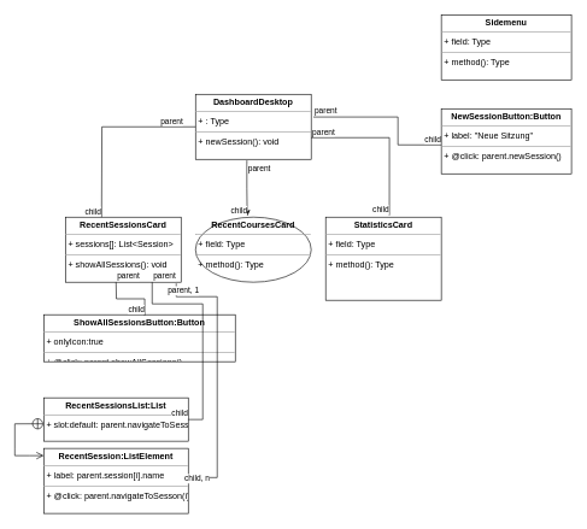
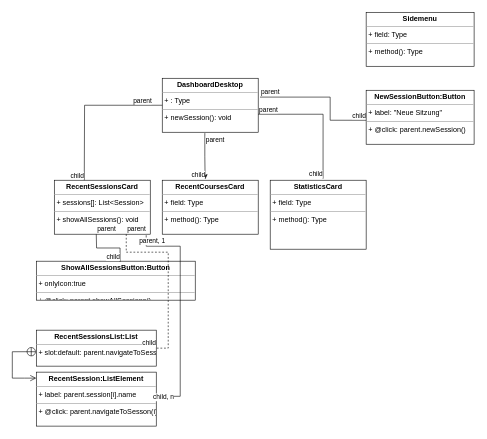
  <mxCell id="0" />
  <mxCell id="1" parent="0" />
  <mxCell id="2" value="&lt;p style=&quot;margin:0px;margin-top:4px;text-align:center;&quot;&gt;&lt;b&gt;DashboardDesktop&lt;/b&gt;&lt;/p&gt;&lt;hr size=&quot;1&quot;&gt;&lt;p style=&quot;margin:0px;margin-left:4px;&quot;&gt;+&amp;nbsp;&lt;span style=&quot;background-color: initial;&quot;&gt;: Type&lt;/span&gt;&lt;/p&gt;&lt;hr size=&quot;1&quot;&gt;&lt;p style=&quot;margin:0px;margin-left:4px;&quot;&gt;+ newSession(): void&lt;/p&gt;" style="verticalAlign=top;align=left;overflow=fill;fontSize=12;fontFamily=Helvetica;html=1;" parent="1" vertex="1"><mxGeometry x="270" y="130" width="160" height="90" as="geometry" /></mxCell>
  <mxCell id="3" value="&lt;p style=&quot;margin:0px;margin-top:4px;text-align:center;&quot;&gt;&lt;b&gt;Sidemenu&lt;/b&gt;&lt;/p&gt;&lt;hr size=&quot;1&quot;&gt;&lt;p style=&quot;margin:0px;margin-left:4px;&quot;&gt;+ field: Type&lt;/p&gt;&lt;hr size=&quot;1&quot;&gt;&lt;p style=&quot;margin:0px;margin-left:4px;&quot;&gt;+ method(): Type&lt;/p&gt;" style="verticalAlign=top;align=left;overflow=fill;fontSize=12;fontFamily=Helvetica;html=1;" parent="1" vertex="1"><mxGeometry x="610" y="20" width="180" height="90" as="geometry" /></mxCell>
- <mxCell id="4" value="&lt;p style=&quot;margin:0px;margin-top:4px;text-align:center;&quot;&gt;&lt;b&gt;RecentCoursesCard&lt;/b&gt;&lt;/p&gt;&lt;hr size=&quot;1&quot;&gt;&lt;p style=&quot;margin:0px;margin-left:4px;&quot;&gt;+ field: Type&lt;/p&gt;&lt;hr size=&quot;1&quot;&gt;&lt;p style=&quot;margin:0px;margin-left:4px;&quot;&gt;+ method(): Type&lt;/p&gt;" style="ellipse;verticalAlign=top;align=left;overflow=fill;fontSize=12;fontFamily=Helvetica;html=1;" parent="1" vertex="1"><mxGeometry x="270" y="300" width="160" height="90" as="geometry" /></mxCell>
+ <mxCell id="4" value="&lt;p style=&quot;margin:0px;margin-top:4px;text-align:center;&quot;&gt;&lt;b&gt;RecentCoursesCard&lt;/b&gt;&lt;/p&gt;&lt;hr size=&quot;1&quot;&gt;&lt;p style=&quot;margin:0px;margin-left:4px;&quot;&gt;+ field: Type&lt;/p&gt;&lt;hr size=&quot;1&quot;&gt;&lt;p style=&quot;margin:0px;margin-left:4px;&quot;&gt;+ method(): Type&lt;/p&gt;" style="verticalAlign=top;align=left;overflow=fill;fontSize=12;fontFamily=Helvetica;html=1;" parent="1" vertex="1"><mxGeometry x="270" y="300" width="160" height="90" as="geometry" /></mxCell>
  <mxCell id="5" value="&lt;p style=&quot;margin:0px;margin-top:4px;text-align:center;&quot;&gt;&lt;b&gt;StatisticsCard&lt;/b&gt;&lt;/p&gt;&lt;hr size=&quot;1&quot;&gt;&lt;p style=&quot;margin:0px;margin-left:4px;&quot;&gt;+ field: Type&lt;/p&gt;&lt;hr size=&quot;1&quot;&gt;&lt;p style=&quot;margin:0px;margin-left:4px;&quot;&gt;+ method(): Type&lt;/p&gt;" style="verticalAlign=top;align=left;overflow=fill;fontSize=12;fontFamily=Helvetica;html=1;" parent="1" vertex="1"><mxGeometry x="450" y="300" width="160" height="115" as="geometry" /></mxCell>
  <mxCell id="6" value="&lt;p style=&quot;margin:0px;margin-top:4px;text-align:center;&quot;&gt;&lt;b&gt;RecentSessionsCard&lt;/b&gt;&lt;/p&gt;&lt;hr size=&quot;1&quot;&gt;&lt;p style=&quot;margin:0px;margin-left:4px;&quot;&gt;+ sessions[]: List&amp;lt;Session&amp;gt;&lt;/p&gt;&lt;hr size=&quot;1&quot;&gt;&lt;p style=&quot;margin:0px;margin-left:4px;&quot;&gt;+ showAllSessions(): void&lt;/p&gt;" style="verticalAlign=top;align=left;overflow=fill;fontSize=12;fontFamily=Helvetica;html=1;" parent="1" vertex="1"><mxGeometry x="90" y="300" width="160" height="90" as="geometry" /></mxCell>
  <mxCell id="7" value="" style="endArrow=classic;html=1;edgeStyle=orthogonalEdgeStyle;rounded=0;exitX=0.444;exitY=1.016;exitDx=0;exitDy=0;exitPerimeter=0;entryX=0.447;entryY=-0.016;entryDx=0;entryDy=0;entryPerimeter=0;" parent="1" source="2" target="4" edge="1"><mxGeometry relative="1" as="geometry"><mxPoint x="200" y="270" as="sourcePoint" /><mxPoint x="290" y="290" as="targetPoint" /></mxGeometry></mxCell>
  <mxCell id="8" value="parent" style="edgeLabel;resizable=0;html=1;align=left;verticalAlign=bottom;" parent="7" connectable="0" vertex="1"><mxGeometry x="-1" relative="1" as="geometry"><mxPoint y="19" as="offset" /></mxGeometry></mxCell>
  <mxCell id="9" value="child" style="edgeLabel;resizable=0;html=1;align=right;verticalAlign=bottom;" parent="7" connectable="0" vertex="1"><mxGeometry x="1" relative="1" as="geometry" /></mxCell>
  <mxCell id="10" value="" style="endArrow=none;html=1;edgeStyle=orthogonalEdgeStyle;rounded=0;exitX=0;exitY=0.5;exitDx=0;exitDy=0;entryX=0.375;entryY=0;entryDx=0;entryDy=0;entryPerimeter=0;" parent="1" source="2" edge="1"><mxGeometry relative="1" as="geometry"><mxPoint x="260" y="175" as="sourcePoint" /><mxPoint x="140" y="300" as="targetPoint" /></mxGeometry></mxCell>
  <mxCell id="11" value="parent" style="edgeLabel;resizable=0;html=1;align=left;verticalAlign=bottom;" parent="10" connectable="0" vertex="1"><mxGeometry x="-1" relative="1" as="geometry"><mxPoint x="-50" as="offset" /></mxGeometry></mxCell>
  <mxCell id="12" value="child" style="edgeLabel;resizable=0;html=1;align=right;verticalAlign=bottom;" parent="10" connectable="0" vertex="1"><mxGeometry x="1" relative="1" as="geometry" /></mxCell>
  <mxCell id="13" value="" style="endArrow=none;html=1;edgeStyle=orthogonalEdgeStyle;rounded=0;entryX=0.551;entryY=-0.022;entryDx=0;entryDy=0;entryPerimeter=0;" parent="1" target="5" edge="1"><mxGeometry relative="1" as="geometry"><mxPoint x="430" y="190" as="sourcePoint" /><mxPoint x="590" y="190" as="targetPoint" /><Array as="points"><mxPoint x="538" y="190" /></Array></mxGeometry></mxCell>
  <mxCell id="14" value="parent" style="edgeLabel;resizable=0;html=1;align=left;verticalAlign=bottom;" parent="13" connectable="0" vertex="1"><mxGeometry x="-1" relative="1" as="geometry" /></mxCell>
  <mxCell id="15" value="child" style="edgeLabel;resizable=0;html=1;align=right;verticalAlign=bottom;" parent="13" connectable="0" vertex="1"><mxGeometry x="1" relative="1" as="geometry" /></mxCell>
  <mxCell id="16" value="" style="endArrow=none;html=1;edgeStyle=orthogonalEdgeStyle;rounded=0;entryX=0;entryY=0.556;entryDx=0;entryDy=0;entryPerimeter=0;exitX=1.019;exitY=0.349;exitDx=0;exitDy=0;exitPerimeter=0;" parent="1" source="2" target="19" edge="1"><mxGeometry relative="1" as="geometry"><mxPoint x="520" y="160" as="sourcePoint" /><mxPoint x="670" y="170" as="targetPoint" /><Array as="points"><mxPoint x="550" y="161" /><mxPoint x="550" y="200" /></Array></mxGeometry></mxCell>
  <mxCell id="17" value="parent" style="edgeLabel;resizable=0;html=1;align=left;verticalAlign=bottom;" parent="16" connectable="0" vertex="1"><mxGeometry x="-1" relative="1" as="geometry" /></mxCell>
  <mxCell id="18" value="child" style="edgeLabel;resizable=0;html=1;align=right;verticalAlign=bottom;" parent="16" connectable="0" vertex="1"><mxGeometry x="1" relative="1" as="geometry" /></mxCell>
  <mxCell id="19" value="&lt;p style=&quot;margin:0px;margin-top:4px;text-align:center;&quot;&gt;&lt;b&gt;NewSessionButton:Button&lt;/b&gt;&lt;/p&gt;&lt;hr size=&quot;1&quot;&gt;&lt;p style=&quot;margin:0px;margin-left:4px;&quot;&gt;+ label: &quot;Neue Sitzung&quot;&lt;/p&gt;&lt;hr size=&quot;1&quot;&gt;&lt;p style=&quot;margin:0px;margin-left:4px;&quot;&gt;+ @click: parent.newSession()&lt;/p&gt;" style="verticalAlign=top;align=left;overflow=fill;fontSize=12;fontFamily=Helvetica;html=1;" parent="1" vertex="1"><mxGeometry x="610" y="150" width="180" height="90" as="geometry" /></mxCell>
  <mxCell id="20" value="&lt;p style=&quot;margin:0px;margin-top:4px;text-align:center;&quot;&gt;&lt;b&gt;ShowAllSessionsButton:Button&lt;/b&gt;&lt;/p&gt;&lt;hr size=&quot;1&quot;&gt;&lt;p style=&quot;margin:0px;margin-left:4px;&quot;&gt;&lt;span style=&quot;background-color: initial;&quot;&gt;+ onlyIcon:true&lt;/span&gt;&lt;/p&gt;&lt;hr size=&quot;1&quot;&gt;&lt;p style=&quot;margin:0px;margin-left:4px;&quot;&gt;+ @click: parent.showAllSessions()&lt;/p&gt;" style="verticalAlign=top;align=left;overflow=fill;fontSize=12;fontFamily=Helvetica;html=1;" parent="1" vertex="1"><mxGeometry x="60" y="435" width="265" height="65" as="geometry" /></mxCell>
  <mxCell id="21" value="" style="endArrow=none;html=1;edgeStyle=orthogonalEdgeStyle;rounded=0;entryX=0.527;entryY=0.017;entryDx=0;entryDy=0;entryPerimeter=0;" parent="1" target="20" edge="1"><mxGeometry relative="1" as="geometry"><mxPoint x="160" y="390" as="sourcePoint" /><mxPoint x="160" y="430" as="targetPoint" /></mxGeometry></mxCell>
  <mxCell id="22" value="parent" style="edgeLabel;resizable=0;html=1;align=left;verticalAlign=bottom;" parent="21" connectable="0" vertex="1"><mxGeometry x="-1" relative="1" as="geometry" /></mxCell>
  <mxCell id="23" value="child" style="edgeLabel;resizable=0;html=1;align=right;verticalAlign=bottom;" parent="21" connectable="0" vertex="1"><mxGeometry x="1" relative="1" as="geometry" /></mxCell>
  <mxCell id="24" value="&lt;p style=&quot;margin:0px;margin-top:4px;text-align:center;&quot;&gt;&lt;b&gt;RecentSessionsList:List&lt;/b&gt;&lt;/p&gt;&lt;hr size=&quot;1&quot;&gt;&lt;p style=&quot;margin:0px;margin-left:4px;&quot;&gt;+ slot:default: parent.navigateToSesson&lt;/p&gt;&lt;p style=&quot;margin:0px;margin-left:4px;&quot;&gt;&lt;br&gt;&lt;/p&gt;" style="verticalAlign=top;align=left;overflow=fill;fontSize=12;fontFamily=Helvetica;html=1;" parent="1" vertex="1"><mxGeometry x="60" y="550" width="200" height="60" as="geometry" /></mxCell>
- <mxCell id="25" value="" style="endArrow=none;html=1;edgeStyle=orthogonalEdgeStyle;rounded=0;exitX=0.75;exitY=1;exitDx=0;exitDy=0;" parent="1" source="6" target="24" edge="1"><mxGeometry relative="1" as="geometry"><mxPoint x="240" y="400" as="sourcePoint" /><mxPoint x="310" y="590" as="targetPoint" /><Array as="points"><mxPoint x="210" y="420" /><mxPoint x="280" y="420" /><mxPoint x="280" y="580" /></Array></mxGeometry></mxCell>
+ <mxCell id="25" value="" style="endArrow=none;html=1;edgeStyle=orthogonalEdgeStyle;rounded=0;exitX=0.75;exitY=1;exitDx=0;exitDy=0;dashed=1;" parent="1" source="6" target="24" edge="1"><mxGeometry relative="1" as="geometry"><mxPoint x="240" y="400" as="sourcePoint" /><mxPoint x="310" y="590" as="targetPoint" /><Array as="points"><mxPoint x="210" y="420" /><mxPoint x="280" y="420" /><mxPoint x="280" y="580" /></Array></mxGeometry></mxCell>
  <mxCell id="26" value="parent" style="edgeLabel;resizable=0;html=1;align=left;verticalAlign=bottom;" parent="25" connectable="0" vertex="1"><mxGeometry x="-1" relative="1" as="geometry" /></mxCell>
  <mxCell id="27" value="child" style="edgeLabel;resizable=0;html=1;align=right;verticalAlign=bottom;" parent="25" connectable="0" vertex="1"><mxGeometry x="1" relative="1" as="geometry" /></mxCell>
  <mxCell id="28" value="&lt;p style=&quot;margin:0px;margin-top:4px;text-align:center;&quot;&gt;&lt;b&gt;RecentSession:ListElement&lt;/b&gt;&lt;/p&gt;&lt;hr size=&quot;1&quot;&gt;&lt;p style=&quot;margin:0px;margin-left:4px;&quot;&gt;+ label: parent.session[i].name&lt;/p&gt;&lt;hr size=&quot;1&quot;&gt;&lt;p style=&quot;margin:0px;margin-left:4px;&quot;&gt;+ @click: parent.navigateToSesson(i)&lt;/p&gt;" style="verticalAlign=top;align=left;overflow=fill;fontSize=12;fontFamily=Helvetica;html=1;" parent="1" vertex="1"><mxGeometry x="60" y="620" width="200" height="90" as="geometry" /></mxCell>
  <mxCell id="29" value="" style="endArrow=none;html=1;edgeStyle=orthogonalEdgeStyle;rounded=0;exitX=0.958;exitY=1.019;exitDx=0;exitDy=0;exitPerimeter=0;entryX=1.008;entryY=0.448;entryDx=0;entryDy=0;entryPerimeter=0;" parent="1" source="6" target="28" edge="1"><mxGeometry relative="1" as="geometry"><mxPoint x="410" y="540" as="sourcePoint" /><mxPoint x="570" y="540" as="targetPoint" /><Array as="points"><mxPoint x="243" y="410" /><mxPoint x="300" y="410" /><mxPoint x="300" y="660" /></Array></mxGeometry></mxCell>
  <mxCell id="30" value="parent, 1" style="edgeLabel;resizable=0;html=1;align=left;verticalAlign=bottom;" parent="29" connectable="0" vertex="1"><mxGeometry x="-1" relative="1" as="geometry"><mxPoint x="-13" y="18" as="offset" /></mxGeometry></mxCell>
  <mxCell id="31" value="child, n" style="edgeLabel;resizable=0;html=1;align=right;verticalAlign=bottom;" parent="29" connectable="0" vertex="1"><mxGeometry x="1" relative="1" as="geometry"><mxPoint x="29" y="10" as="offset" /></mxGeometry></mxCell>
  <mxCell id="32" value="" style="endArrow=open;startArrow=circlePlus;endFill=0;startFill=0;endSize=8;html=1;rounded=0;exitX=-0.002;exitY=0.599;exitDx=0;exitDy=0;exitPerimeter=0;" parent="1" source="24" edge="1"><mxGeometry width="160" relative="1" as="geometry"><mxPoint x="-50" y="560" as="sourcePoint" /><mxPoint x="60" y="630" as="targetPoint" /><Array as="points"><mxPoint x="20" y="586" /><mxPoint x="20" y="620" /><mxPoint x="20" y="630" /><mxPoint x="40" y="630" /></Array></mxGeometry></mxCell>
